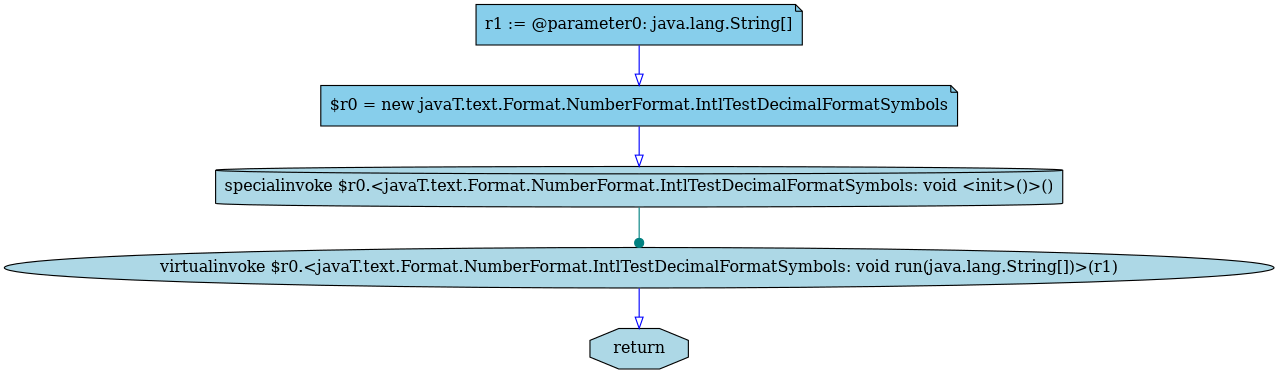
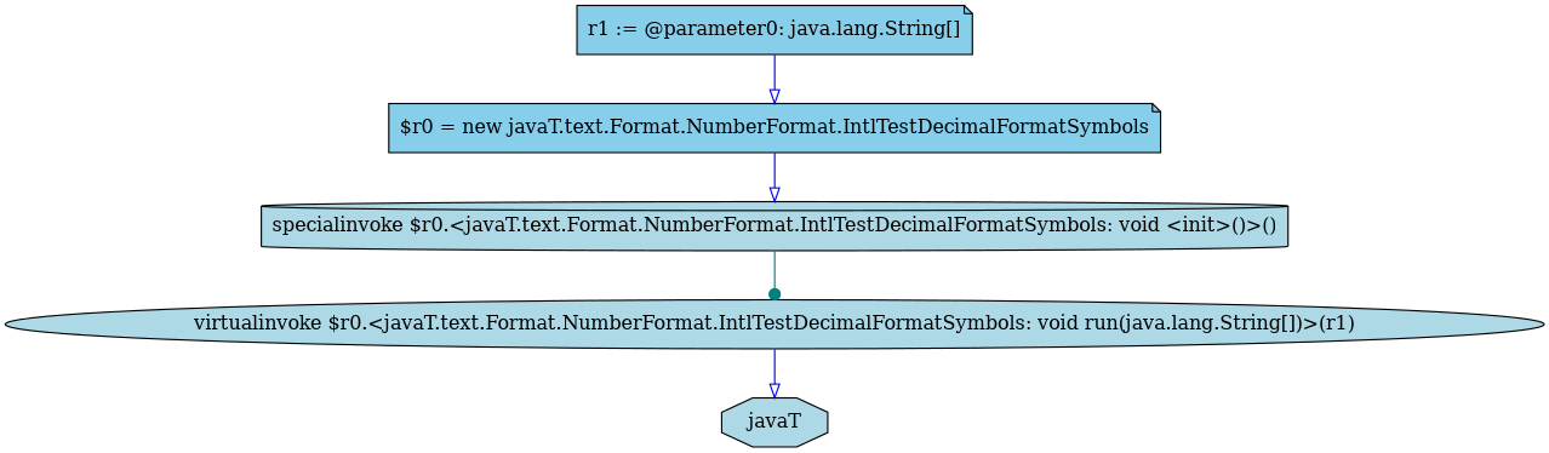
  digraph {
    node [style=filled fillcolor=lightblue shape=note]
    edge [color=blue arrowhead=onormal]
    "r1 := @parameter0: java.lang.String[]" [fillcolor=skyblue]
    "$r0 = new javaT.text.Format.NumberFormat.IntlTestDecimalFormatSymbols" [fillcolor=skyblue]
    "specialinvoke $r0.<javaT.text.Format.NumberFormat.IntlTestDecimalFormatSymbols: void <init>()>()" [shape=cylinder]
    "virtualinvoke $r0.<javaT.text.Format.NumberFormat.IntlTestDecimalFormatSymbols: void run(java.lang.String[])>(r1)" [shape=ellipse]
-   return [shape=octagon]
+   return [shape=octagon label=javaT]
    "r1 := @parameter0: java.lang.String[]" -> "$r0 = new javaT.text.Format.NumberFormat.IntlTestDecimalFormatSymbols"
    "$r0 = new javaT.text.Format.NumberFormat.IntlTestDecimalFormatSymbols" -> "specialinvoke $r0.<javaT.text.Format.NumberFormat.IntlTestDecimalFormatSymbols: void <init>()>()"
    "specialinvoke $r0.<javaT.text.Format.NumberFormat.IntlTestDecimalFormatSymbols: void <init>()>()" -> "virtualinvoke $r0.<javaT.text.Format.NumberFormat.IntlTestDecimalFormatSymbols: void run(java.lang.String[])>(r1)" [color=teal arrowhead=dot]
    "virtualinvoke $r0.<javaT.text.Format.NumberFormat.IntlTestDecimalFormatSymbols: void run(java.lang.String[])>(r1)" -> return
  }
